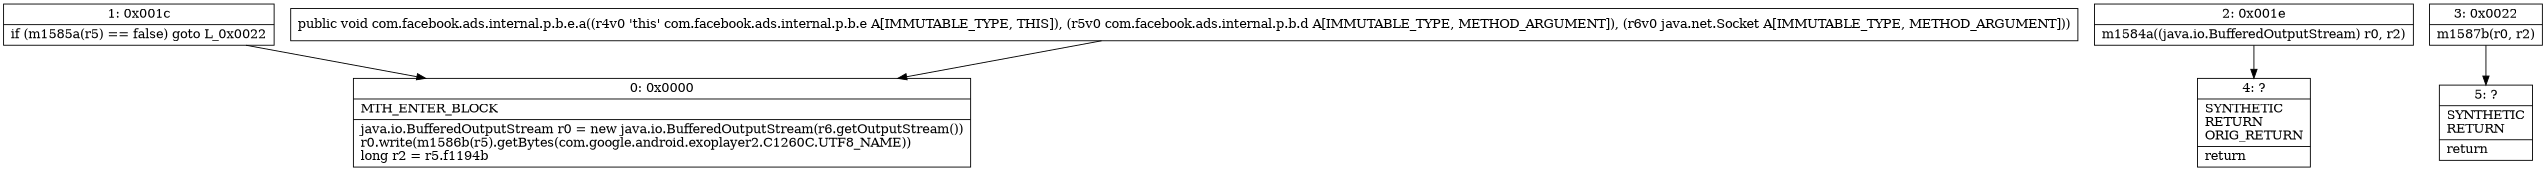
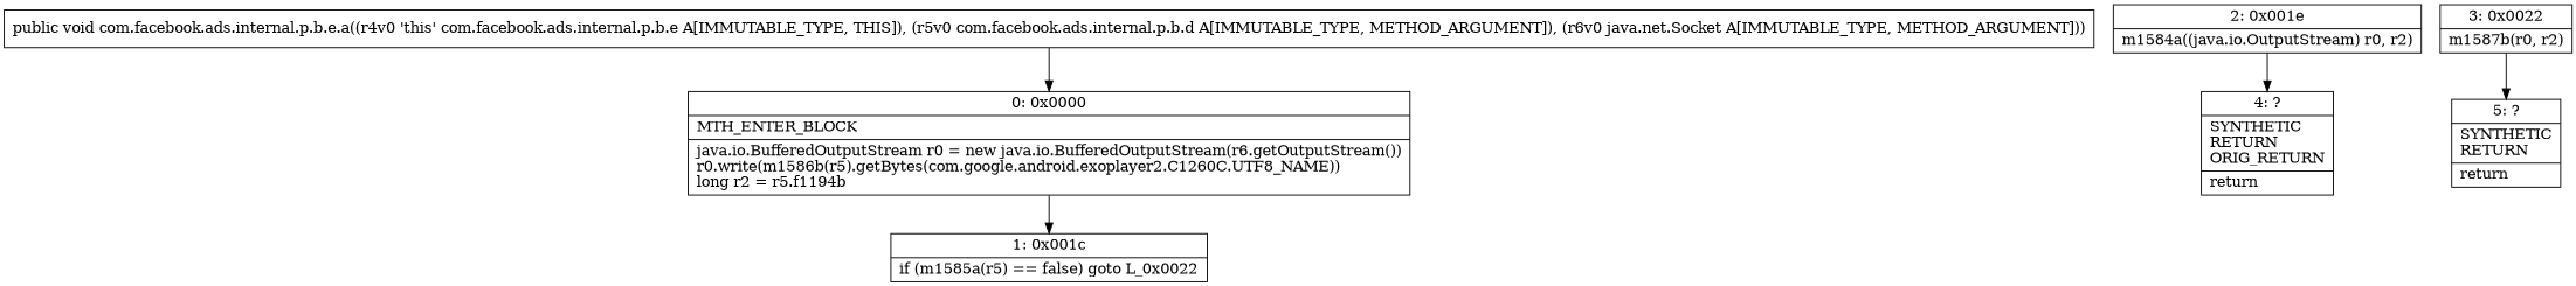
  digraph {
    node [shape=record]
    n1 [label="{0\:\ 0x0000|MTH_ENTER_BLOCK\l|java.io.BufferedOutputStream r0 = new java.io.BufferedOutputStream(r6.getOutputStream())\lr0.write(m1586b(r5).getBytes(com.google.android.exoplayer2.C1260C.UTF8_NAME))\llong r2 = r5.f1194b\l}"]
    n2 [label="{1\:\ 0x001c|if (m1585a(r5) == false) goto L_0x0022\l}"]
-   n3 [label="{2\:\ 0x001e|m1584a((java.io.BufferedOutputStream) r0, r2)\l}"]
+   n3 [label="{2\:\ 0x001e|m1584a((java.io.OutputStream) r0, r2)\l}"]
    n4 [label="{4\:\ ?|SYNTHETIC\lRETURN\lORIG_RETURN\l|return\l}"]
    n5 [label="{3\:\ 0x0022|m1587b(r0, r2)\l}"]
    n6 [label="{5\:\ ?|SYNTHETIC\lRETURN\l|return\l}"]
    n7 [label="{public void com.facebook.ads.internal.p.b.e.a((r4v0 'this' com.facebook.ads.internal.p.b.e A[IMMUTABLE_TYPE, THIS]), (r5v0 com.facebook.ads.internal.p.b.d A[IMMUTABLE_TYPE, METHOD_ARGUMENT]), (r6v0 java.net.Socket A[IMMUTABLE_TYPE, METHOD_ARGUMENT])) }"]
-   n2 -> n1
+   n1 -> n2
    n3 -> n4
    n5 -> n6
    n7 -> n1
  }
